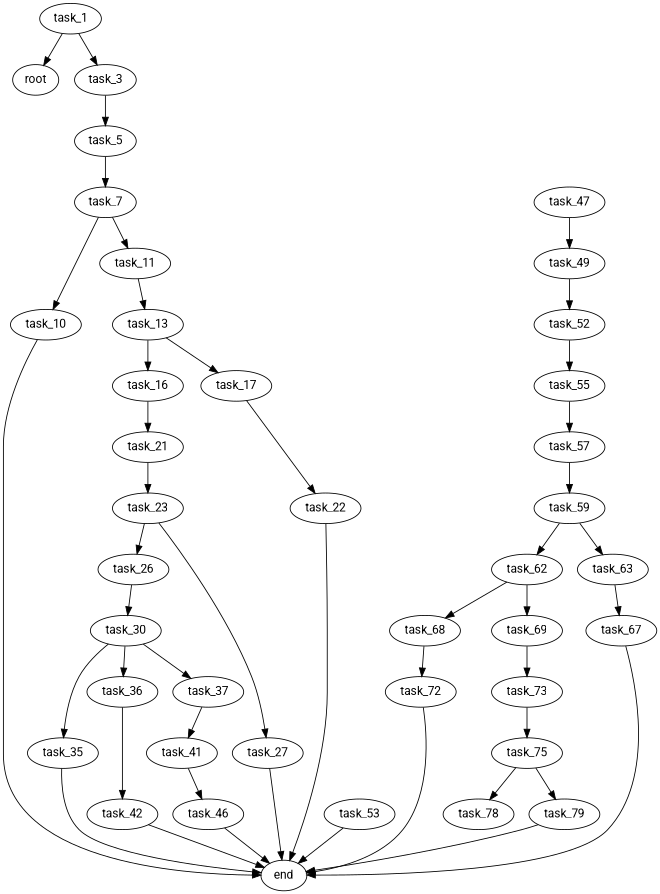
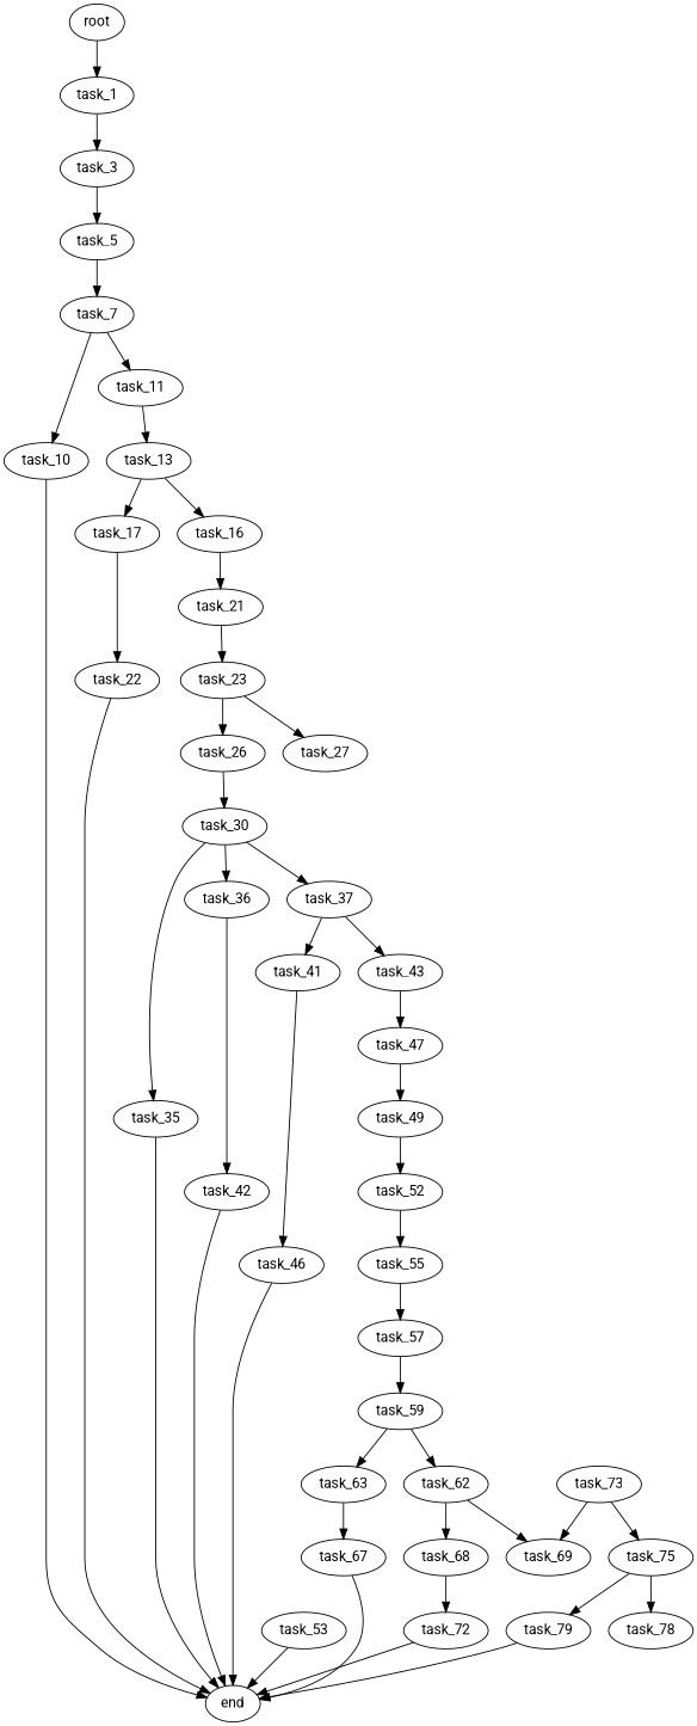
  digraph {
    fontname=Roboto
    node [fontname=Roboto]
    edge [fontname=Roboto]
    root
    task_1
    task_3
    task_5
    task_7
    task_10
    task_11
    end
    task_13
    task_16
    task_17
    task_21
    n13 [label=task_22]
    task_23
    task_26
    task_27
    task_30
    task_35
    task_36
    task_37
    task_42
    task_41
+   task_43
    task_46
    task_47
    task_49
    task_52
    task_55
    task_53
    task_57
    task_59
    task_62
    task_63
    task_68
    task_69
    task_67
    task_72
    task_73
    task_75
    task_78
    task_79
-   task_1 -> root
+   root -> task_1
    task_1 -> task_3
    task_3 -> task_5
    task_5 -> task_7
    task_7 -> task_10
    task_7 -> task_11
    task_10 -> end
    task_11 -> task_13
    task_13 -> task_16
    task_13 -> task_17
    task_16 -> task_21
    task_17 -> n13
    task_21 -> task_23
    n13 -> end
    task_23 -> task_26
    task_23 -> task_27
    task_26 -> task_30
-   task_27 -> end
    task_30 -> task_35
    task_30 -> task_36
    task_30 -> task_37
    task_35 -> end
    task_36 -> task_42
    task_37 -> task_41
+   task_37 -> task_43
    task_42 -> end
    task_41 -> task_46
+   task_43 -> task_47
    task_46 -> end
    task_47 -> task_49
    task_49 -> task_52
    task_52 -> task_55
    task_55 -> task_57
    task_53 -> end
    task_57 -> task_59
    task_59 -> task_62
    task_59 -> task_63
    task_62 -> task_68
    task_62 -> task_69
    task_63 -> task_67
    task_68 -> task_72
-   task_69 -> task_73
+   task_73 -> task_69
    task_67 -> end
    task_72 -> end
    task_73 -> task_75
    task_75 -> task_78
    task_75 -> task_79
    task_79 -> end
  }
